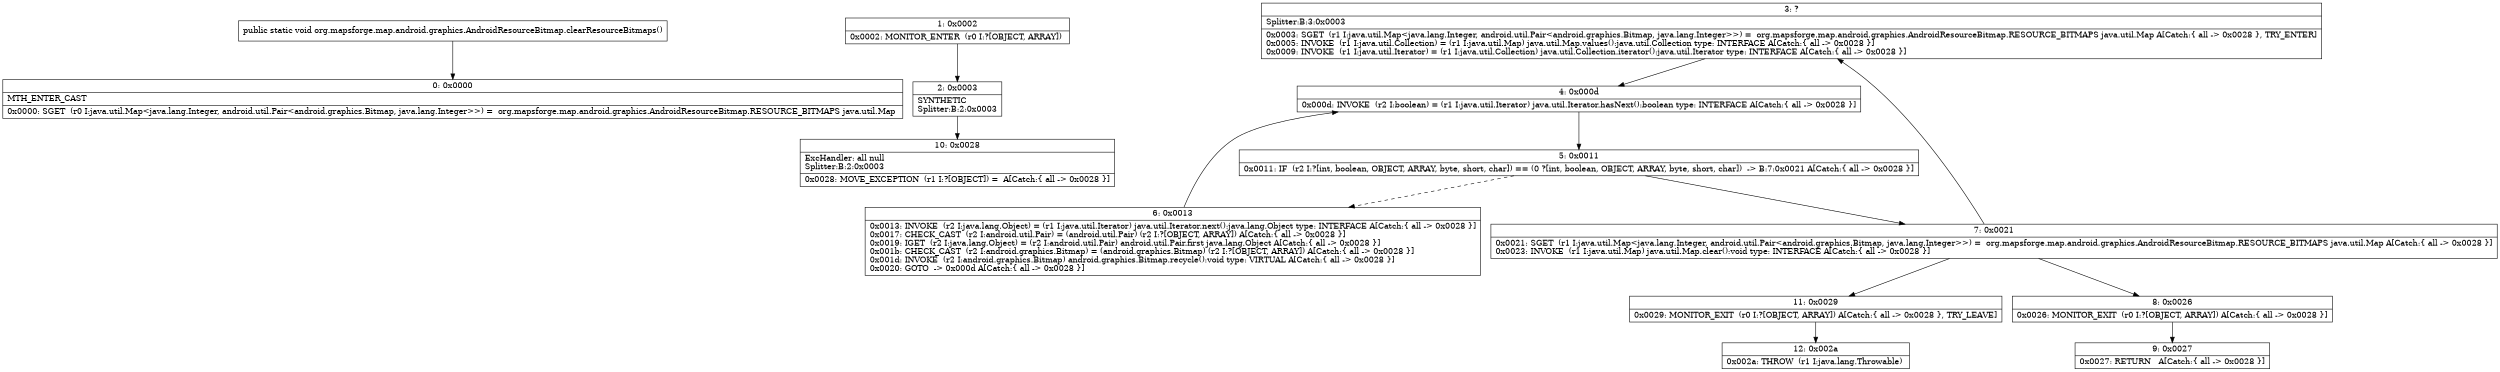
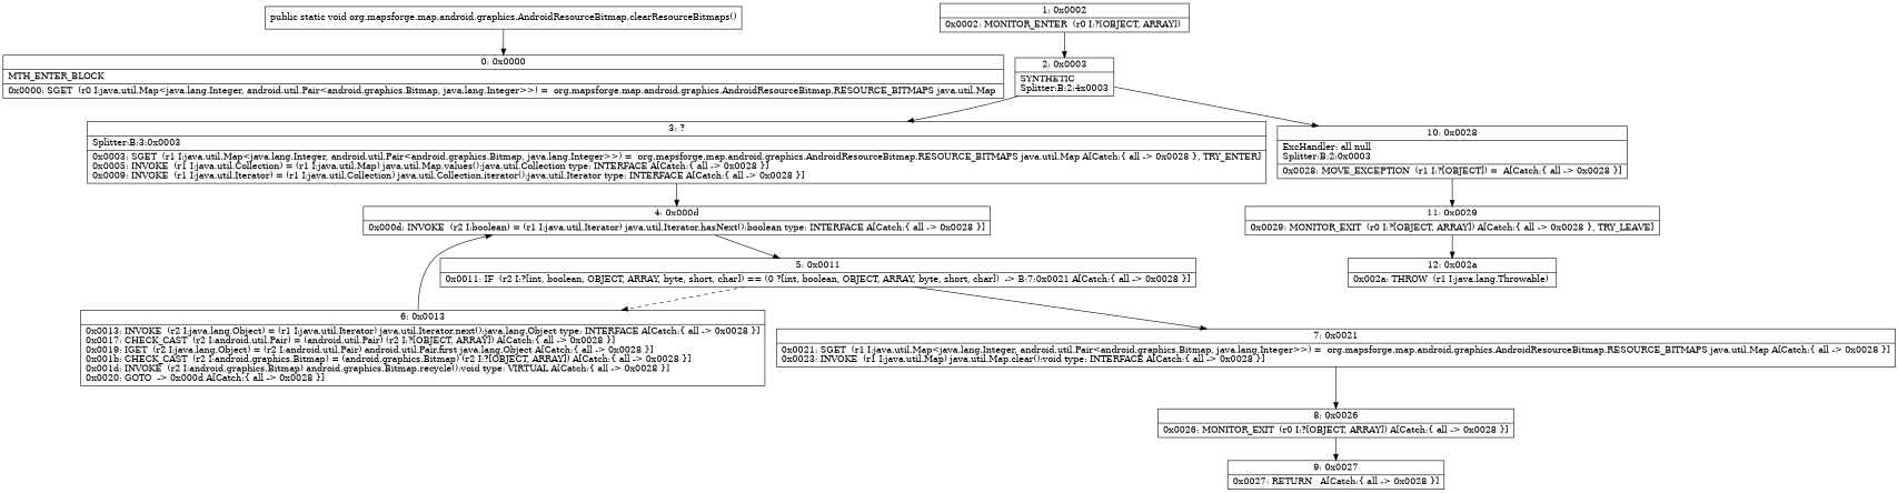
  digraph {
    node [shape=record]
-   n1 [label="{0\:\ 0x0000|MTH_ENTER_CAST\l|0x0000: SGET  (r0 I:java.util.Map\<java.lang.Integer, android.util.Pair\<android.graphics.Bitmap, java.lang.Integer\>\>) =  org.mapsforge.map.android.graphics.AndroidResourceBitmap.RESOURCE_BITMAPS java.util.Map \l}"]
+   n1 [label="{0\:\ 0x0000|MTH_ENTER_BLOCK\l|0x0000: SGET  (r0 I:java.util.Map\<java.lang.Integer, android.util.Pair\<android.graphics.Bitmap, java.lang.Integer\>\>) =  org.mapsforge.map.android.graphics.AndroidResourceBitmap.RESOURCE_BITMAPS java.util.Map \l}"]
    n2 [label="{1\:\ 0x0002|0x0002: MONITOR_ENTER  (r0 I:?[OBJECT, ARRAY]) \l}"]
-   n3 [label="{2\:\ 0x0003|SYNTHETIC\lSplitter:B:2:0x0003\l}"]
+   n3 [label="{2\:\ 0x0003|SYNTHETIC\lSplitter:B:2:4x0003\l}"]
    n4 [label="{3\:\ ?|Splitter:B:3:0x0003\l|0x0003: SGET  (r1 I:java.util.Map\<java.lang.Integer, android.util.Pair\<android.graphics.Bitmap, java.lang.Integer\>\>) =  org.mapsforge.map.android.graphics.AndroidResourceBitmap.RESOURCE_BITMAPS java.util.Map A[Catch:\{ all \-\> 0x0028 \}, TRY_ENTER]\l0x0005: INVOKE  (r1 I:java.util.Collection) = (r1 I:java.util.Map) java.util.Map.values():java.util.Collection type: INTERFACE A[Catch:\{ all \-\> 0x0028 \}]\l0x0009: INVOKE  (r1 I:java.util.Iterator) = (r1 I:java.util.Collection) java.util.Collection.iterator():java.util.Iterator type: INTERFACE A[Catch:\{ all \-\> 0x0028 \}]\l}"]
    n5 [label="{10\:\ 0x0028|ExcHandler: all null\lSplitter:B:2:0x0003\l|0x0028: MOVE_EXCEPTION  (r1 I:?[OBJECT]) =  A[Catch:\{ all \-\> 0x0028 \}]\l}"]
    n6 [label="{4\:\ 0x000d|0x000d: INVOKE  (r2 I:boolean) = (r1 I:java.util.Iterator) java.util.Iterator.hasNext():boolean type: INTERFACE A[Catch:\{ all \-\> 0x0028 \}]\l}"]
    n7 [label="{11\:\ 0x0029|0x0029: MONITOR_EXIT  (r0 I:?[OBJECT, ARRAY]) A[Catch:\{ all \-\> 0x0028 \}, TRY_LEAVE]\l}"]
    n8 [label="{5\:\ 0x0011|0x0011: IF  (r2 I:?[int, boolean, OBJECT, ARRAY, byte, short, char]) == (0 ?[int, boolean, OBJECT, ARRAY, byte, short, char])  \-\> B:7:0x0021 A[Catch:\{ all \-\> 0x0028 \}]\l}"]
    n9 [label="{6\:\ 0x0013|0x0013: INVOKE  (r2 I:java.lang.Object) = (r1 I:java.util.Iterator) java.util.Iterator.next():java.lang.Object type: INTERFACE A[Catch:\{ all \-\> 0x0028 \}]\l0x0017: CHECK_CAST  (r2 I:android.util.Pair) = (android.util.Pair) (r2 I:?[OBJECT, ARRAY]) A[Catch:\{ all \-\> 0x0028 \}]\l0x0019: IGET  (r2 I:java.lang.Object) = (r2 I:android.util.Pair) android.util.Pair.first java.lang.Object A[Catch:\{ all \-\> 0x0028 \}]\l0x001b: CHECK_CAST  (r2 I:android.graphics.Bitmap) = (android.graphics.Bitmap) (r2 I:?[OBJECT, ARRAY]) A[Catch:\{ all \-\> 0x0028 \}]\l0x001d: INVOKE  (r2 I:android.graphics.Bitmap) android.graphics.Bitmap.recycle():void type: VIRTUAL A[Catch:\{ all \-\> 0x0028 \}]\l0x0020: GOTO  \-\> 0x000d A[Catch:\{ all \-\> 0x0028 \}]\l}"]
    n10 [label="{7\:\ 0x0021|0x0021: SGET  (r1 I:java.util.Map\<java.lang.Integer, android.util.Pair\<android.graphics.Bitmap, java.lang.Integer\>\>) =  org.mapsforge.map.android.graphics.AndroidResourceBitmap.RESOURCE_BITMAPS java.util.Map A[Catch:\{ all \-\> 0x0028 \}]\l0x0023: INVOKE  (r1 I:java.util.Map) java.util.Map.clear():void type: INTERFACE A[Catch:\{ all \-\> 0x0028 \}]\l}"]
    n11 [label="{8\:\ 0x0026|0x0026: MONITOR_EXIT  (r0 I:?[OBJECT, ARRAY]) A[Catch:\{ all \-\> 0x0028 \}]\l}"]
    n12 [label="{9\:\ 0x0027|0x0027: RETURN   A[Catch:\{ all \-\> 0x0028 \}]\l}"]
    n13 [label="{12\:\ 0x002a|0x002a: THROW  (r1 I:java.lang.Throwable) \l}"]
    n14 [label="{public static void org.mapsforge.map.android.graphics.AndroidResourceBitmap.clearResourceBitmaps() }"]
    n2 -> n3
-   n10 -> n4
+   n3 -> n4
    n3 -> n5
    n4 -> n6
-   n10 -> n7
+   n5 -> n7
    n6 -> n8
    n7 -> n13
    n8 -> n9 [style=dashed]
    n8 -> n10
    n9 -> n6
    n10 -> n11
    n11 -> n12
    n14 -> n1
  }
